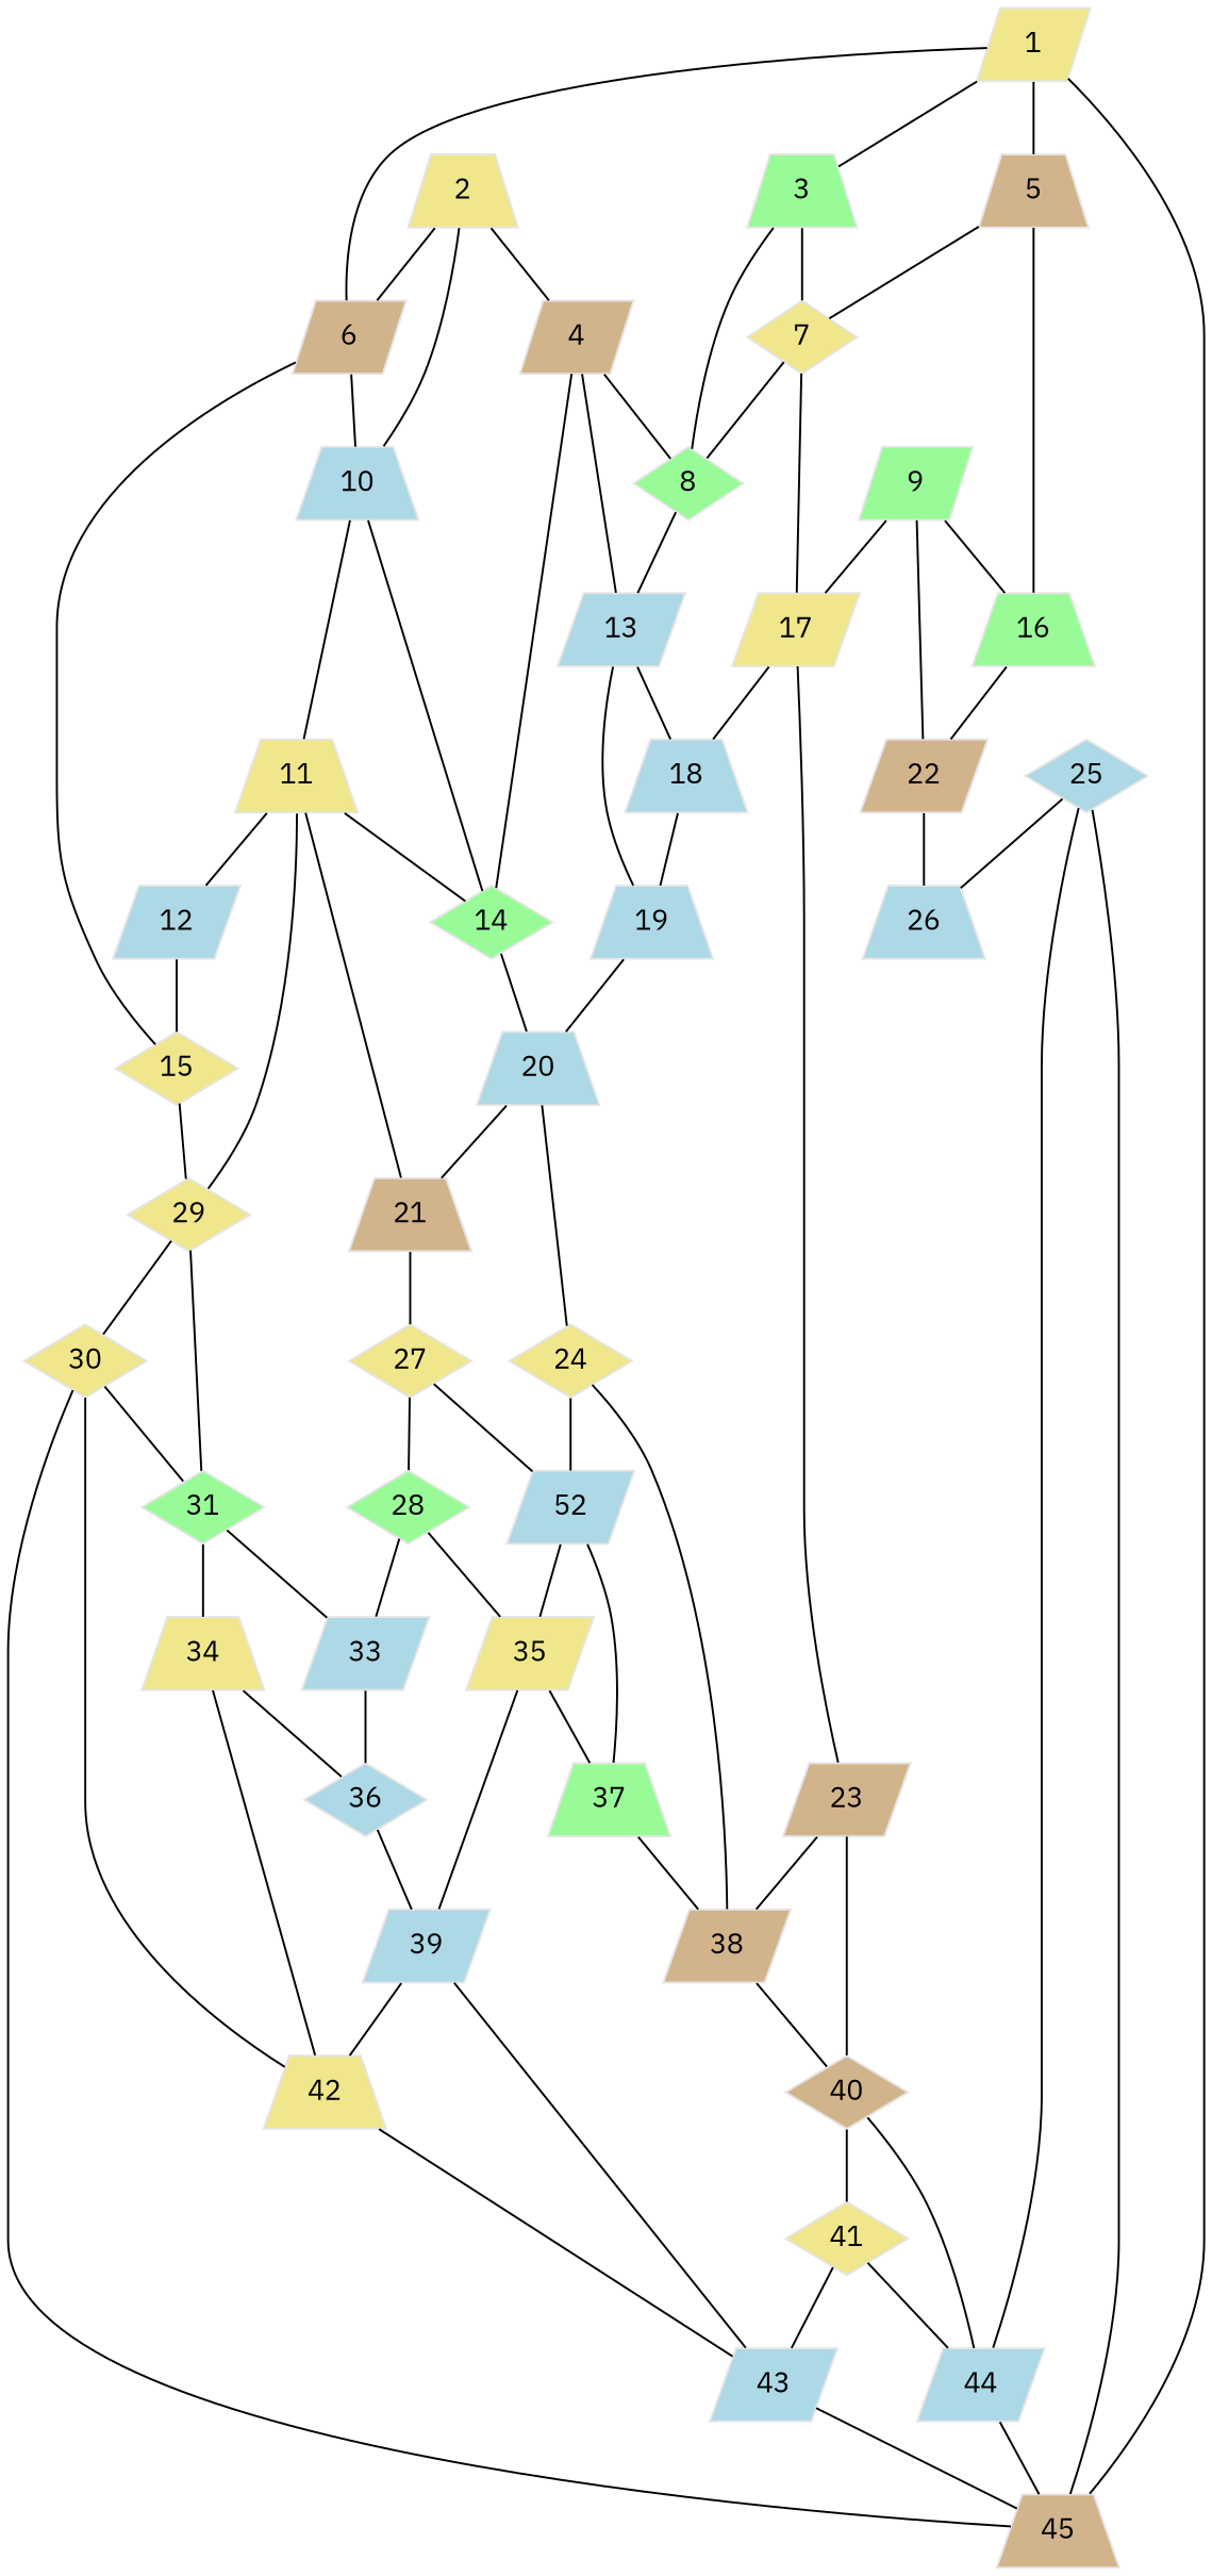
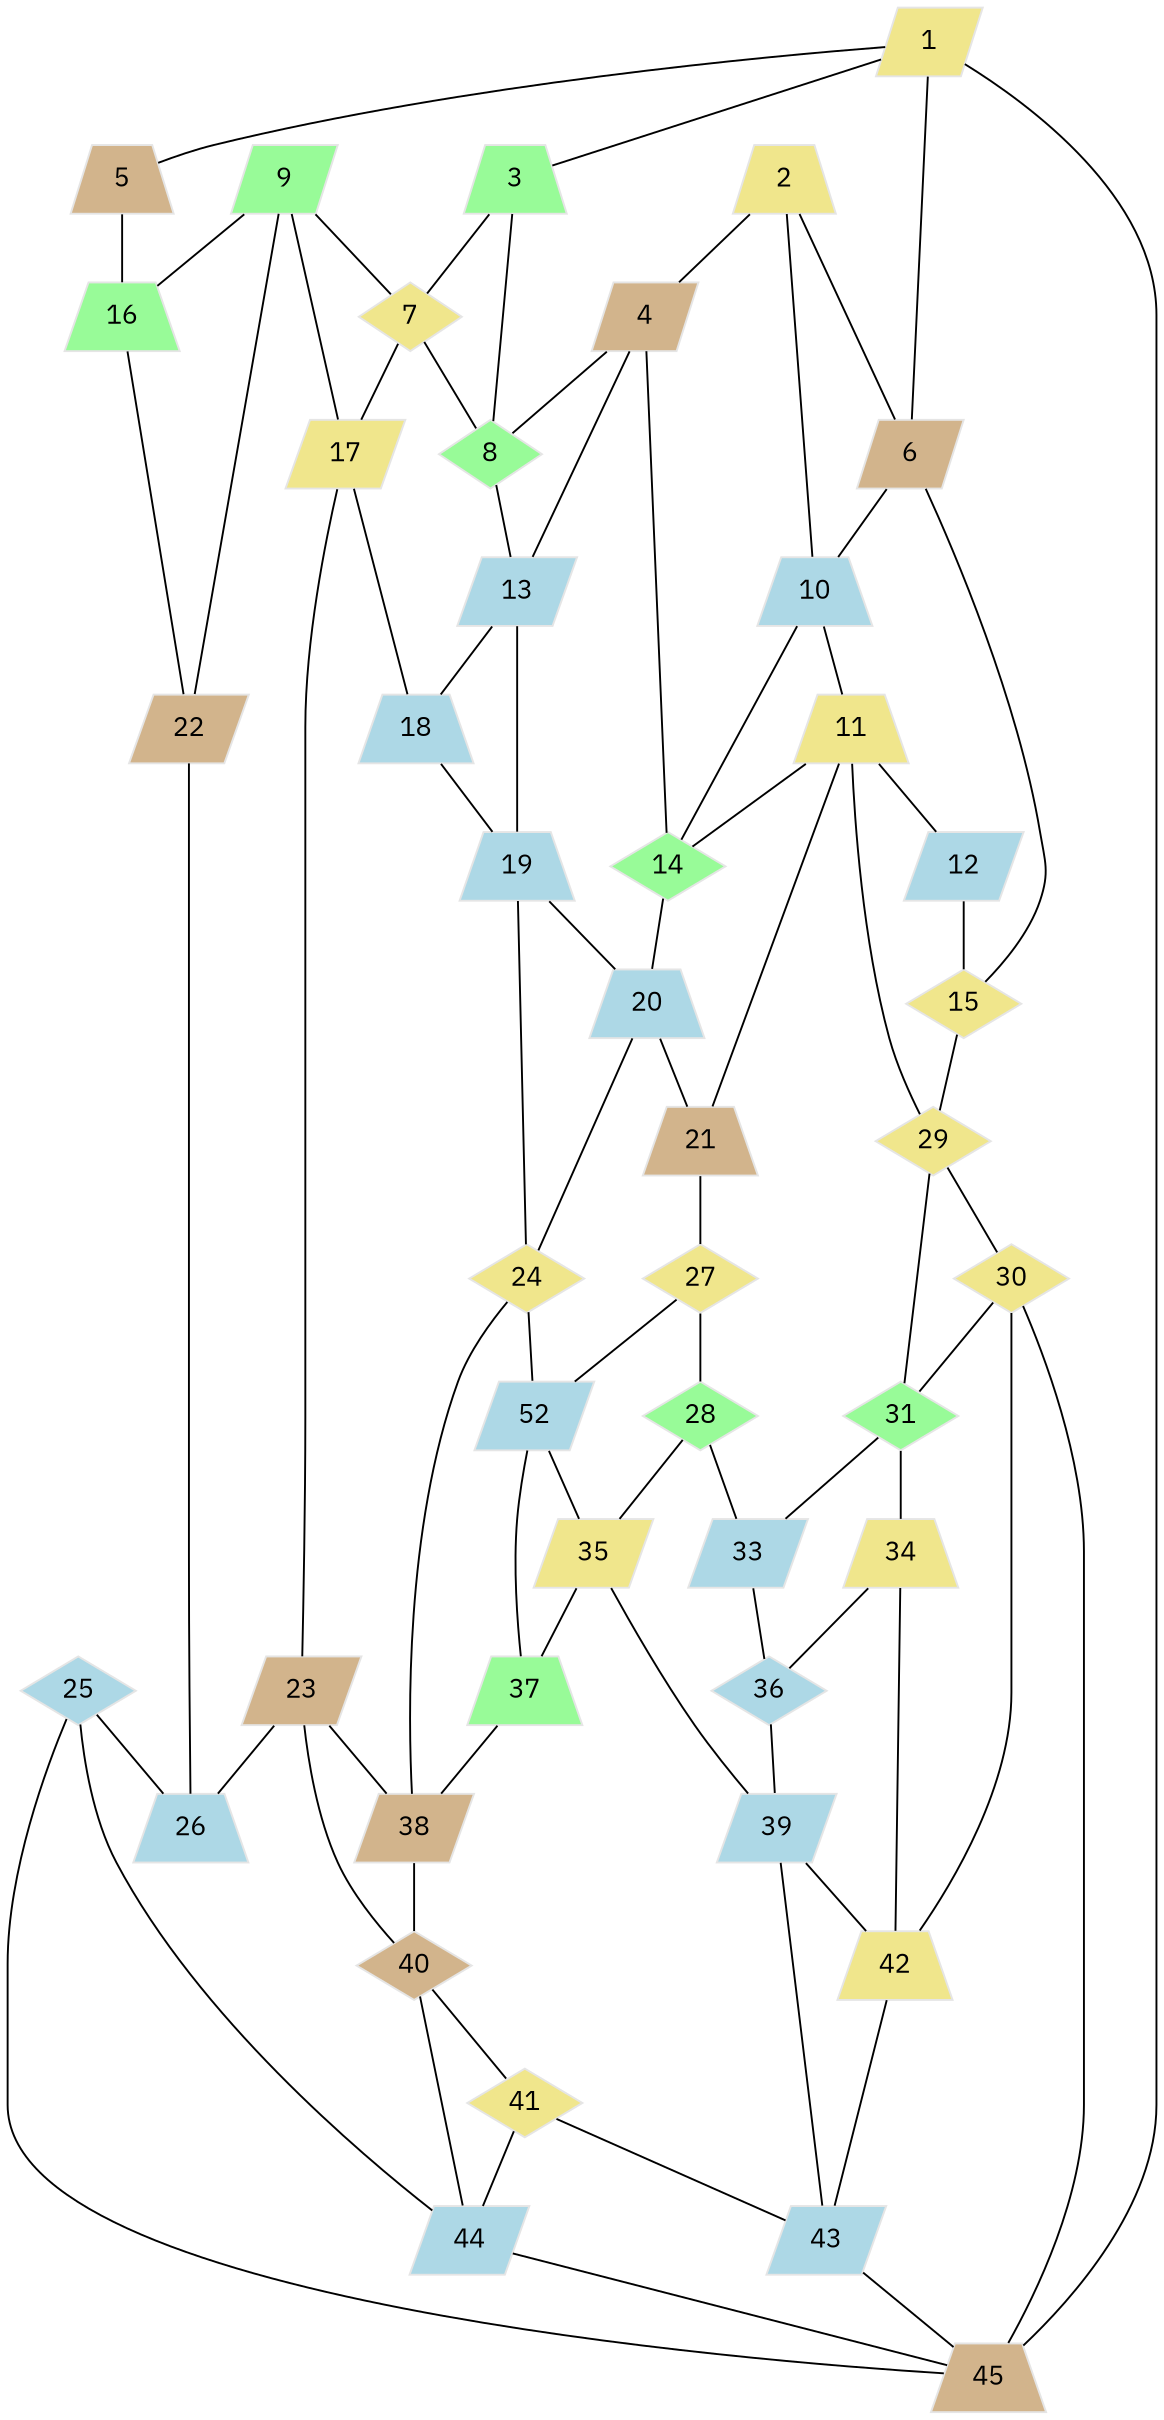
  graph {
    fontname="IBM Plex Sans"
    node [color=gray90 fillcolor=khaki fontname="IBM Plex Sans" shape=parallelogram style=filled]
    edge [fontname="IBM Plex Sans" weight=1.0]
    3 [fillcolor=palegreen shape=trapezium]
    1
    5 [fillcolor=tan shape=trapezium]
    6 [fillcolor=tan]
    45 [fillcolor=tan shape=trapezium]
    7 [shape=diamond]
    8 [fillcolor=palegreen shape=diamond]
    16 [fillcolor=palegreen shape=trapezium]
    15 [shape=diamond]
    10 [fillcolor=lightblue shape=trapezium]
    29 [shape=diamond]
    2 [shape=trapezium]
    4 [fillcolor=tan]
    13 [fillcolor=lightblue]
    14 [fillcolor=palegreen shape=diamond]
    11 [shape=trapezium]
    17
    18 [fillcolor=lightblue shape=trapezium]
    19 [fillcolor=lightblue shape=trapezium]
    20 [fillcolor=lightblue shape=trapezium]
    22 [fillcolor=tan]
    23 [fillcolor=tan]
    9 [fillcolor=palegreen]
    26 [fillcolor=lightblue shape=trapezium]
    12 [fillcolor=lightblue]
    21 [fillcolor=tan shape=trapezium]
    27 [shape=diamond]
    30 [shape=diamond]
    31 [fillcolor=palegreen shape=diamond]
    24 [shape=diamond]
    38 [fillcolor=tan]
    40 [fillcolor=tan shape=diamond]
    n33 [fillcolor=lightblue label=52]
    28 [fillcolor=palegreen shape=diamond]
    44 [fillcolor=lightblue]
    41 [shape=diamond]
    35
    37 [fillcolor=palegreen shape=trapezium]
    25 [fillcolor=lightblue shape=diamond]
    33 [fillcolor=lightblue]
    36 [fillcolor=lightblue shape=diamond]
    39 [fillcolor=lightblue]
    42 [shape=trapezium]
    34 [shape=trapezium]
    43 [fillcolor=lightblue]
    3 -- 7
    3 -- 8
    1 -- 3
    1 -- 5
    1 -- 6
    1 -- 45 [weight=2.0]
-   5 -- 7
+   9 -- 7
    5 -- 16 [weight=2.0]
    6 -- 15
    6 -- 10
    7 -- 8
    7 -- 17
    8 -- 13
    16 -- 22
    15 -- 29
    10 -- 14
    10 -- 11
    29 -- 30
    29 -- 31
    2 -- 6
    2 -- 10
    2 -- 4
    4 -- 8
    4 -- 13
    4 -- 14
    13 -- 18
    13 -- 19
    14 -- 20
    11 -- 29
    11 -- 14
    11 -- 12
    11 -- 21
    17 -- 18
    17 -- 23
    18 -- 19
    19 -- 20
+   19 -- 24
    20 -- 21
    20 -- 24
    22 -- 26 [weight=2.0]
+   23 -- 26
    23 -- 38
    23 -- 40
    9 -- 16
    9 -- 17
    9 -- 22
    12 -- 15
    21 -- 27 [weight=2.0]
    27 -- n33
    27 -- 28
    30 -- 45
    30 -- 31
    30 -- 42
    31 -- 33
    31 -- 34
    24 -- 38
    24 -- n33
    38 -- 40
    40 -- 44
    40 -- 41
    n33 -- 35
    n33 -- 37
    28 -- 35
    28 -- 33
    44 -- 45
    41 -- 44
    41 -- 43
    35 -- 37
    35 -- 39
    37 -- 38
    25 -- 45
    25 -- 26
    25 -- 44
    33 -- 36 [weight=2.0]
    36 -- 39
    39 -- 42
    39 -- 43
    42 -- 43
    34 -- 36
    34 -- 42
    43 -- 45
  }
